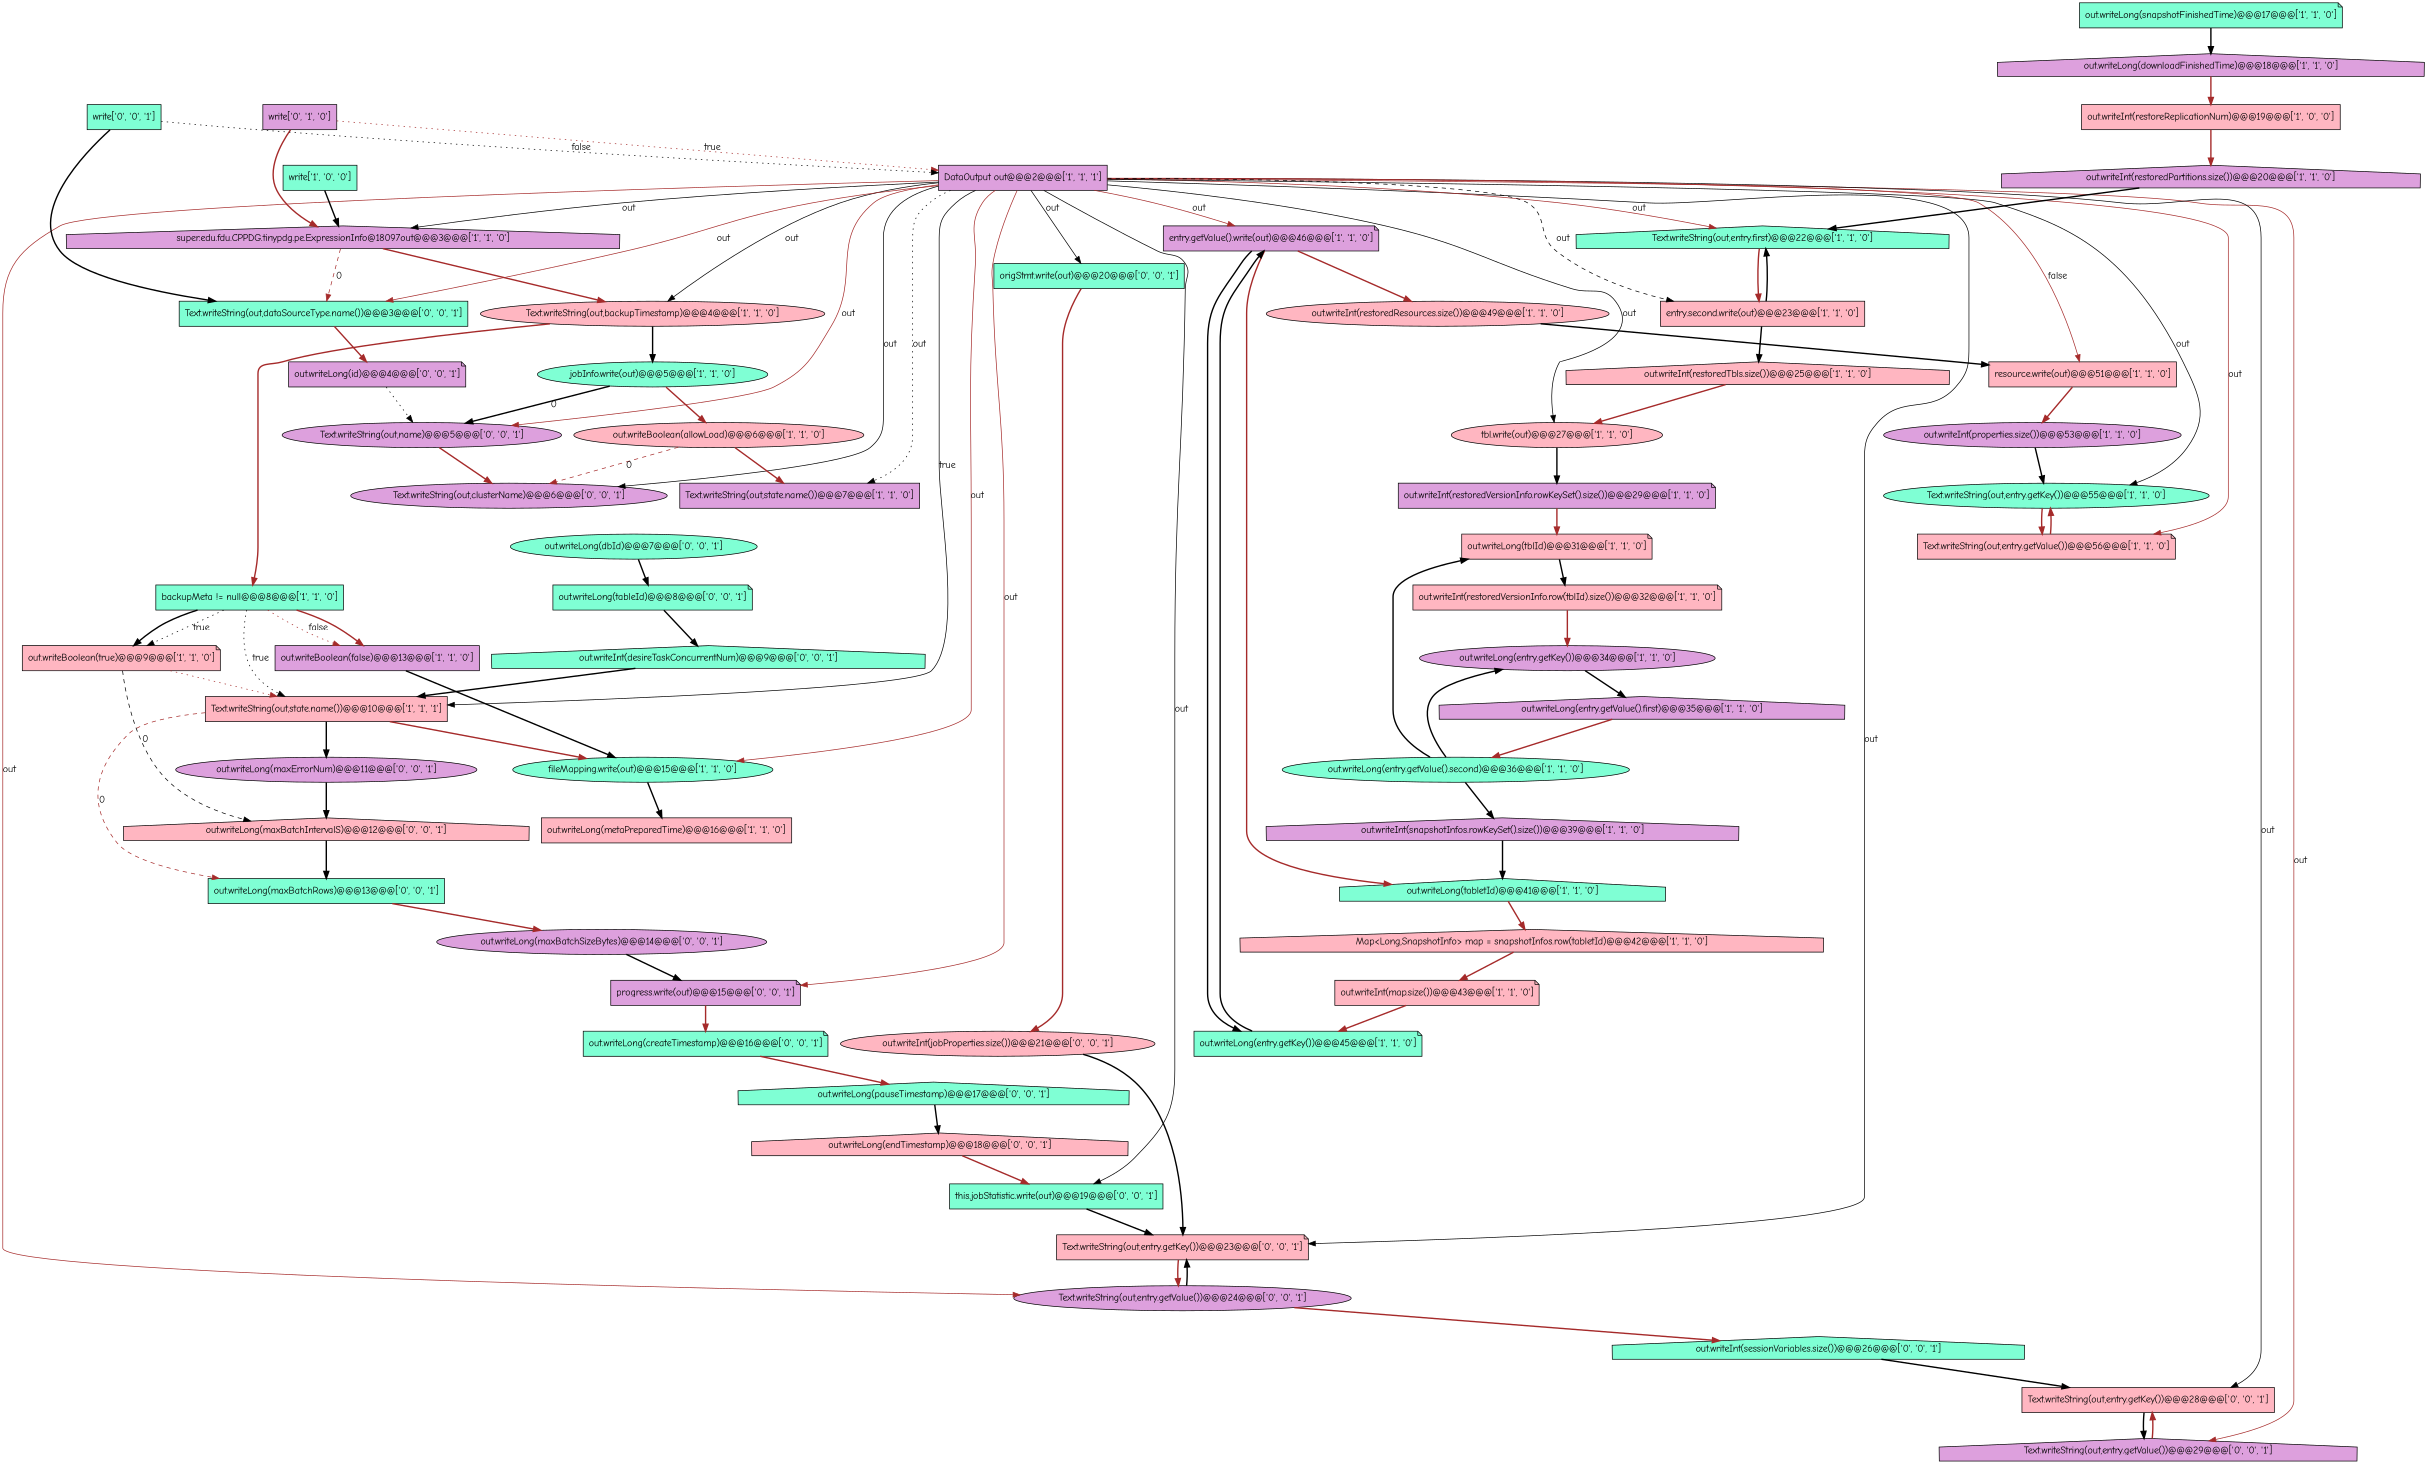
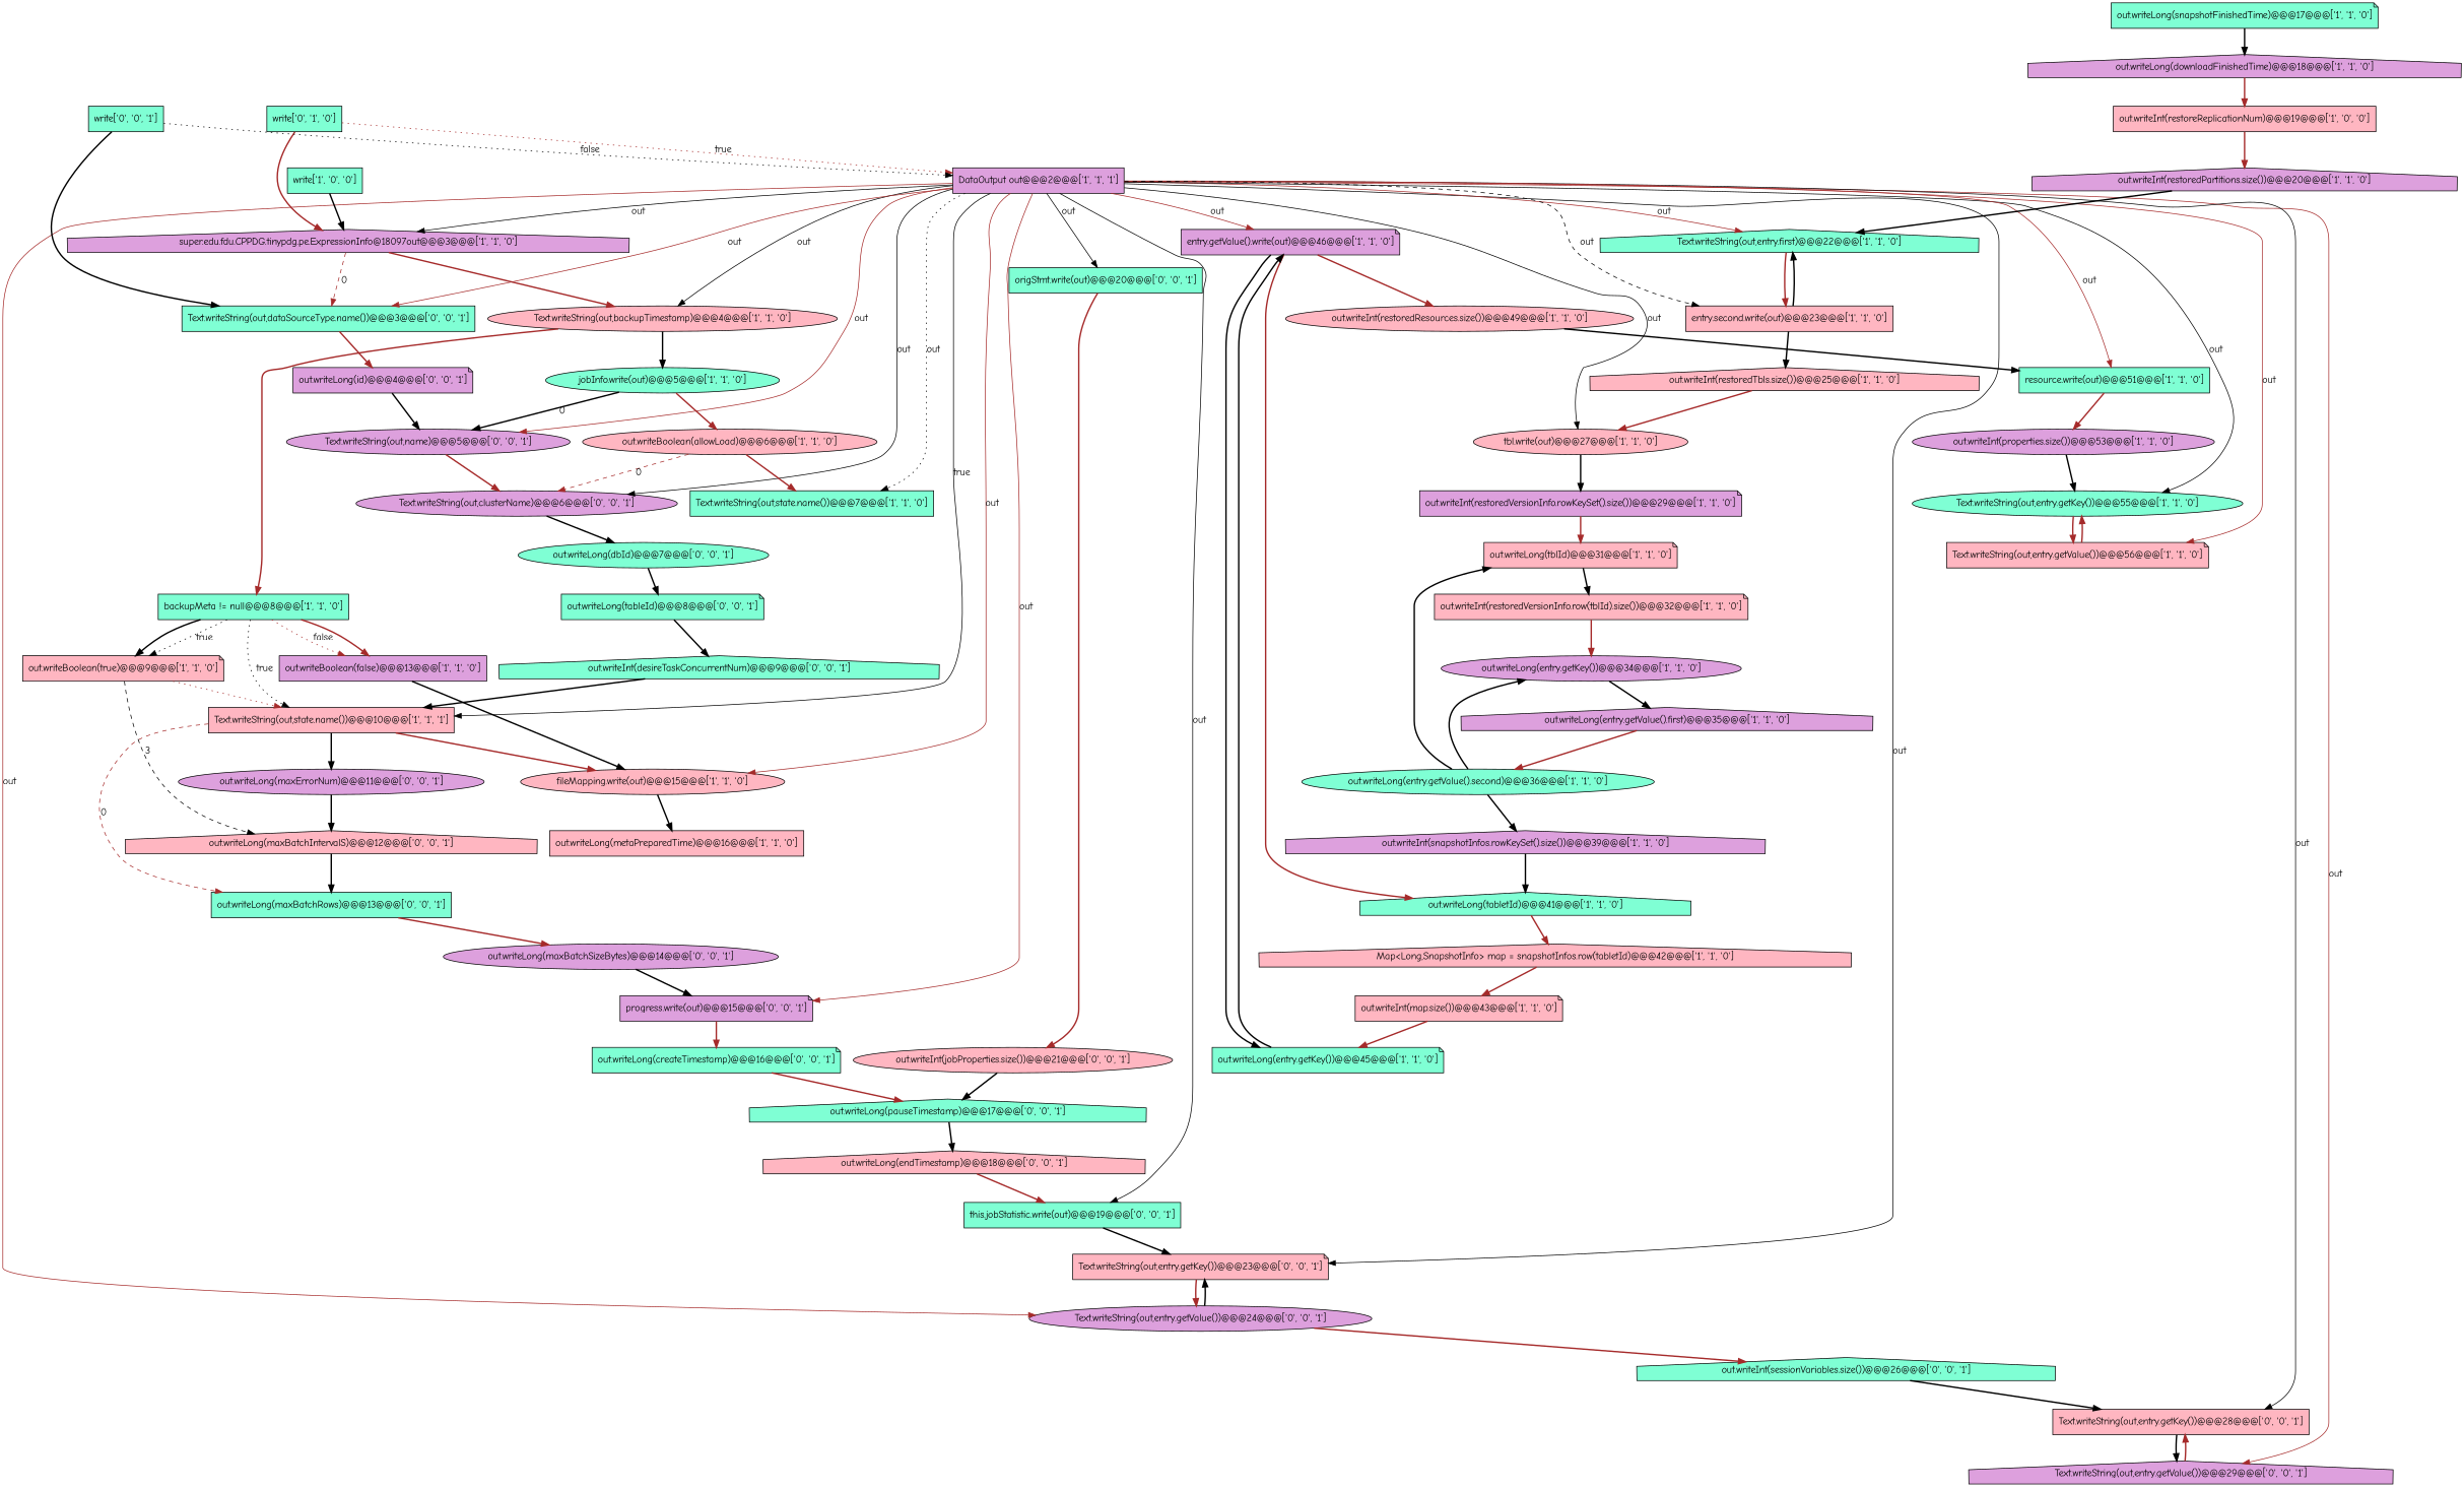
  digraph {
    fontname="Comic Neue"
    node [fillcolor=lightpink fontname="Comic Neue" shape=box style=filled]
    edge [color=black fontname="Comic Neue" style=bold]
    n1 [label="Text.writeString(out,state.name())@@@10@@@['1', '1', '1']"]
    n2 [fillcolor=plum label="out.writeLong(maxErrorNum)@@@11@@@['0', '0', '1']" shape=ellipse]
-   n3 [fillcolor=aquamarine label="fileMapping.write(out)@@@15@@@['1', '1', '0']" shape=ellipse]
+   n3 [label="fileMapping.write(out)@@@15@@@['1', '1', '0']" shape=ellipse]
    n4 [fillcolor=aquamarine label="out.writeLong(maxBatchRows)@@@13@@@['0', '0', '1']"]
    n5 [label="out.writeLong(maxBatchIntervalS)@@@12@@@['0', '0', '1']" shape=house]
    n6 [label="out.writeLong(metaPreparedTime)@@@16@@@['1', '1', '0']"]
    n7 [fillcolor=plum label="out.writeLong(maxBatchSizeBytes)@@@14@@@['0', '0', '1']" shape=ellipse]
    n8 [fillcolor=plum label="out.writeBoolean(false)@@@13@@@['1', '1', '0']"]
    n9 [label="Text.writeString(out,entry.getKey())@@@23@@@['0', '0', '1']" shape=note]
    n10 [fillcolor=plum label="Text.writeString(out,entry.getValue())@@@24@@@['0', '0', '1']" shape=ellipse]
    n11 [fillcolor=aquamarine label="out.writeInt(sessionVariables.size())@@@26@@@['0', '0', '1']" shape=house]
-   n12 [fillcolor=plum label="write['0', '1', '0']"]
+   n12 [fillcolor=aquamarine label="write['0', '1', '0']"]
    n13 [fillcolor=plum label="super.edu.fdu.CPPDG.tinypdg.pe.ExpressionInfo@18097out@@@3@@@['1', '1', '0']" shape=house]
    n14 [fillcolor=plum label="DataOutput out@@@2@@@['1', '1', '1']"]
    n15 [label="Text.writeString(out,backupTimestamp)@@@4@@@['1', '1', '0']" shape=ellipse]
    n16 [fillcolor=aquamarine label="Text.writeString(out,dataSourceType.name())@@@3@@@['0', '0', '1']"]
    n17 [fillcolor=plum label="Text.writeString(out,name)@@@5@@@['0', '0', '1']" shape=ellipse]
    n18 [fillcolor=plum label="Text.writeString(out,clusterName)@@@6@@@['0', '0', '1']" shape=ellipse]
    n19 [fillcolor=plum label="entry.getValue().write(out)@@@46@@@['1', '1', '0']" shape=note]
    n20 [fillcolor=plum label="Text.writeString(out,entry.getValue())@@@29@@@['0', '0', '1']" shape=house]
    n21 [label="Text.writeString(out,entry.getKey())@@@28@@@['0', '0', '1']"]
    n22 [fillcolor=aquamarine label="this.jobStatistic.write(out)@@@19@@@['0', '0', '1']"]
    n23 [label="tbl.write(out)@@@27@@@['1', '1', '0']" shape=ellipse]
    n24 [fillcolor=aquamarine label="Text.writeString(out,entry.first)@@@22@@@['1', '1', '0']" shape=house]
    n25 [fillcolor=aquamarine label="Text.writeString(out,entry.getKey())@@@55@@@['1', '1', '0']" shape=ellipse]
    n26 [label="Text.writeString(out,entry.getValue())@@@56@@@['1', '1', '0']" shape=note]
-   n27 [label="resource.write(out)@@@51@@@['1', '1', '0']"]
-   n28 [fillcolor=plum label="Text.writeString(out,state.name())@@@7@@@['1', '1', '0']"]
+   n27 [fillcolor=aquamarine label="resource.write(out)@@@51@@@['1', '1', '0']"]
+   n28 [fillcolor=aquamarine label="Text.writeString(out,state.name())@@@7@@@['1', '1', '0']"]
    n29 [fillcolor=aquamarine label="origStmt.write(out)@@@20@@@['0', '0', '1']"]
    n30 [fillcolor=plum label="progress.write(out)@@@15@@@['0', '0', '1']" shape=note]
    n31 [label="entry.second.write(out)@@@23@@@['1', '1', '0']"]
    n32 [fillcolor=plum label="out.writeInt(restoredPartitions.size())@@@20@@@['1', '1', '0']" shape=house]
    n33 [fillcolor=aquamarine label="out.writeLong(dbId)@@@7@@@['0', '0', '1']" shape=ellipse]
    n34 [fillcolor=aquamarine label="out.writeLong(entry.getKey())@@@45@@@['1', '1', '0']" shape=note]
    n35 [fillcolor=aquamarine label="out.writeLong(tabletId)@@@41@@@['1', '1', '0']" shape=house]
    n36 [label="out.writeInt(restoredResources.size())@@@49@@@['1', '1', '0']" shape=ellipse]
    n37 [fillcolor=plum label="out.writeLong(entry.getKey())@@@34@@@['1', '1', '0']" shape=ellipse]
    n38 [fillcolor=plum label="out.writeLong(entry.getValue().first)@@@35@@@['1', '1', '0']" shape=house]
    n39 [fillcolor=aquamarine label="out.writeLong(entry.getValue().second)@@@36@@@['1', '1', '0']" shape=ellipse]
    n40 [label="out.writeLong(tblId)@@@31@@@['1', '1', '0']" shape=note]
    n41 [label="out.writeInt(restoredVersionInfo.row(tblId).size())@@@32@@@['1', '1', '0']" shape=note]
    n42 [label="out.writeLong(endTimestamp)@@@18@@@['0', '0', '1']" shape=house]
    n43 [fillcolor=plum label="out.writeInt(restoredVersionInfo.rowKeySet().size())@@@29@@@['1', '1', '0']" shape=note]
    n44 [label="Map<Long,SnapshotInfo> map = snapshotInfos.row(tabletId)@@@42@@@['1', '1', '0']" shape=house]
    n45 [fillcolor=aquamarine label="backupMeta != null@@@8@@@['1', '1', '0']"]
    n46 [fillcolor=aquamarine label="jobInfo.write(out)@@@5@@@['1', '1', '0']" shape=ellipse]
    n47 [fillcolor=plum label="out.writeLong(id)@@@4@@@['0', '0', '1']" shape=note]
    n48 [fillcolor=plum label="out.writeInt(snapshotInfos.rowKeySet().size())@@@39@@@['1', '1', '0']" shape=house]
    n49 [fillcolor=aquamarine label="out.writeLong(createTimestamp)@@@16@@@['0', '0', '1']" shape=note]
    n50 [fillcolor=aquamarine label="out.writeLong(pauseTimestamp)@@@17@@@['0', '0', '1']" shape=house]
    n51 [fillcolor=aquamarine label="write['0', '0', '1']"]
    n52 [fillcolor=aquamarine label="write['1', '0', '0']"]
    n53 [fillcolor=aquamarine label="out.writeLong(snapshotFinishedTime)@@@17@@@['1', '1', '0']" shape=note]
    n54 [fillcolor=plum label="out.writeLong(downloadFinishedTime)@@@18@@@['1', '1', '0']" shape=house]
    n55 [label="out.writeInt(map.size())@@@43@@@['1', '1', '0']" shape=note]
    n56 [label="out.writeBoolean(true)@@@9@@@['1', '1', '0']" shape=note]
    n57 [fillcolor=aquamarine label="out.writeLong(tableId)@@@8@@@['0', '0', '1']" shape=note]
    n58 [fillcolor=aquamarine label="out.writeInt(desireTaskConcurrentNum)@@@9@@@['0', '0', '1']" shape=house]
    n59 [label="out.writeInt(restoreReplicationNum)@@@19@@@['1', '0', '0']"]
    n60 [fillcolor=plum label="out.writeInt(properties.size())@@@53@@@['1', '1', '0']" shape=ellipse]
    n61 [label="out.writeInt(restoredTbls.size())@@@25@@@['1', '1', '0']" shape=house]
    n62 [label="out.writeBoolean(allowLoad)@@@6@@@['1', '1', '0']" shape=ellipse]
    n63 [label="out.writeInt(jobProperties.size())@@@21@@@['0', '0', '1']" shape=ellipse]
    n1 -> n2
    n1 -> n3 [color=brown]
    n1 -> n4 [color=brown label=0 style=dashed]
    n2 -> n5
    n3 -> n6
    n4 -> n7 [color=brown]
    n5 -> n4
    n7 -> n30
    n8 -> n3
    n9 -> n10 [color=brown]
    n10 -> n9
    n10 -> n11 [color=brown]
    n11 -> n21
    n12 -> n13 [color=brown]
    n12 -> n14 [color=brown label=true style=dotted]
    n13 -> n15 [color=brown]
    n13 -> n16 [color=brown label=0 style=dashed]
    n14 -> n1 [label=true style=solid]
    n14 -> n3 [color=brown label=out style=solid]
    n14 -> n9 [label=out style=solid]
    n14 -> n10 [color=brown label=out style=solid]
    n14 -> n13 [label=out style=solid]
    n14 -> n15 [label=out style=solid]
    n14 -> n16 [color=brown label=out style=solid]
    n14 -> n17 [color=brown label=out style=solid]
    n14 -> n18 [label=out style=solid]
    n14 -> n19 [color=brown label=out style=solid]
    n14 -> n20 [color=brown label=out style=solid]
    n14 -> n21 [label=out style=solid]
    n14 -> n22 [label=out style=solid]
    n14 -> n23 [label=out style=solid]
    n14 -> n24 [color=brown label=out style=solid]
    n14 -> n25 [label=out style=solid]
    n14 -> n26 [color=brown label=out style=solid]
-   n14 -> n27 [color=brown label=false style=solid]
+   n14 -> n27 [color=brown label=out style=solid]
    n14 -> n28 [label=out style=dotted]
    n14 -> n29 [label=out style=solid]
    n14 -> n30 [color=brown label=out style=solid]
    n14 -> n31 [label=out style=dashed]
    n15 -> n45 [color=brown]
    n15 -> n46
    n16 -> n47 [color=brown]
    n17 -> n18 [color=brown]
+   n18 -> n33
    n19 -> n34
    n19 -> n35 [color=brown]
    n19 -> n36 [color=brown]
    n20 -> n21 [color=brown]
    n21 -> n20
    n22 -> n9
    n23 -> n43
    n24 -> n31 [color=brown]
    n25 -> n26 [color=brown]
    n26 -> n25 [color=brown]
    n27 -> n60 [color=brown]
    n29 -> n63 [color=brown]
    n30 -> n49 [color=brown]
    n31 -> n24
    n31 -> n61
    n32 -> n24
    n33 -> n57
    n34 -> n19
    n35 -> n44 [color=brown]
    n36 -> n27
    n37 -> n38
    n38 -> n39 [color=brown]
    n39 -> n37
    n39 -> n40
    n39 -> n48
    n40 -> n41
    n41 -> n37 [color=brown]
    n42 -> n22 [color=brown]
    n43 -> n40 [color=brown]
    n44 -> n55 [color=brown]
    n45 -> n1 [label=true style=dotted]
    n45 -> n8 [color=brown label=false style=dotted]
    n45 -> n8 [color=brown]
    n45 -> n56
    n45 -> n56 [label=true style=dotted]
    n46 -> n17 [label=0]
    n46 -> n62 [color=brown]
-   n47 -> n17 [style=dotted]
+   n47 -> n17
    n48 -> n35
    n49 -> n50 [color=brown]
    n50 -> n42
    n51 -> n14 [label=false style=dotted]
    n51 -> n16
    n52 -> n13
    n53 -> n54
    n54 -> n59 [color=brown]
    n55 -> n34 [color=brown]
    n56 -> n1 [color=brown style=dotted]
-   n56 -> n5 [label=0 style=dashed]
+   n56 -> n5 [label=3 style=dashed]
    n57 -> n58
    n58 -> n1
    n59 -> n32 [color=brown]
    n60 -> n25
    n61 -> n23 [color=brown]
    n62 -> n18 [color=brown label=0 style=dashed]
    n62 -> n28 [color=brown]
-   n63 -> n9
+   n63 -> n50
  }
